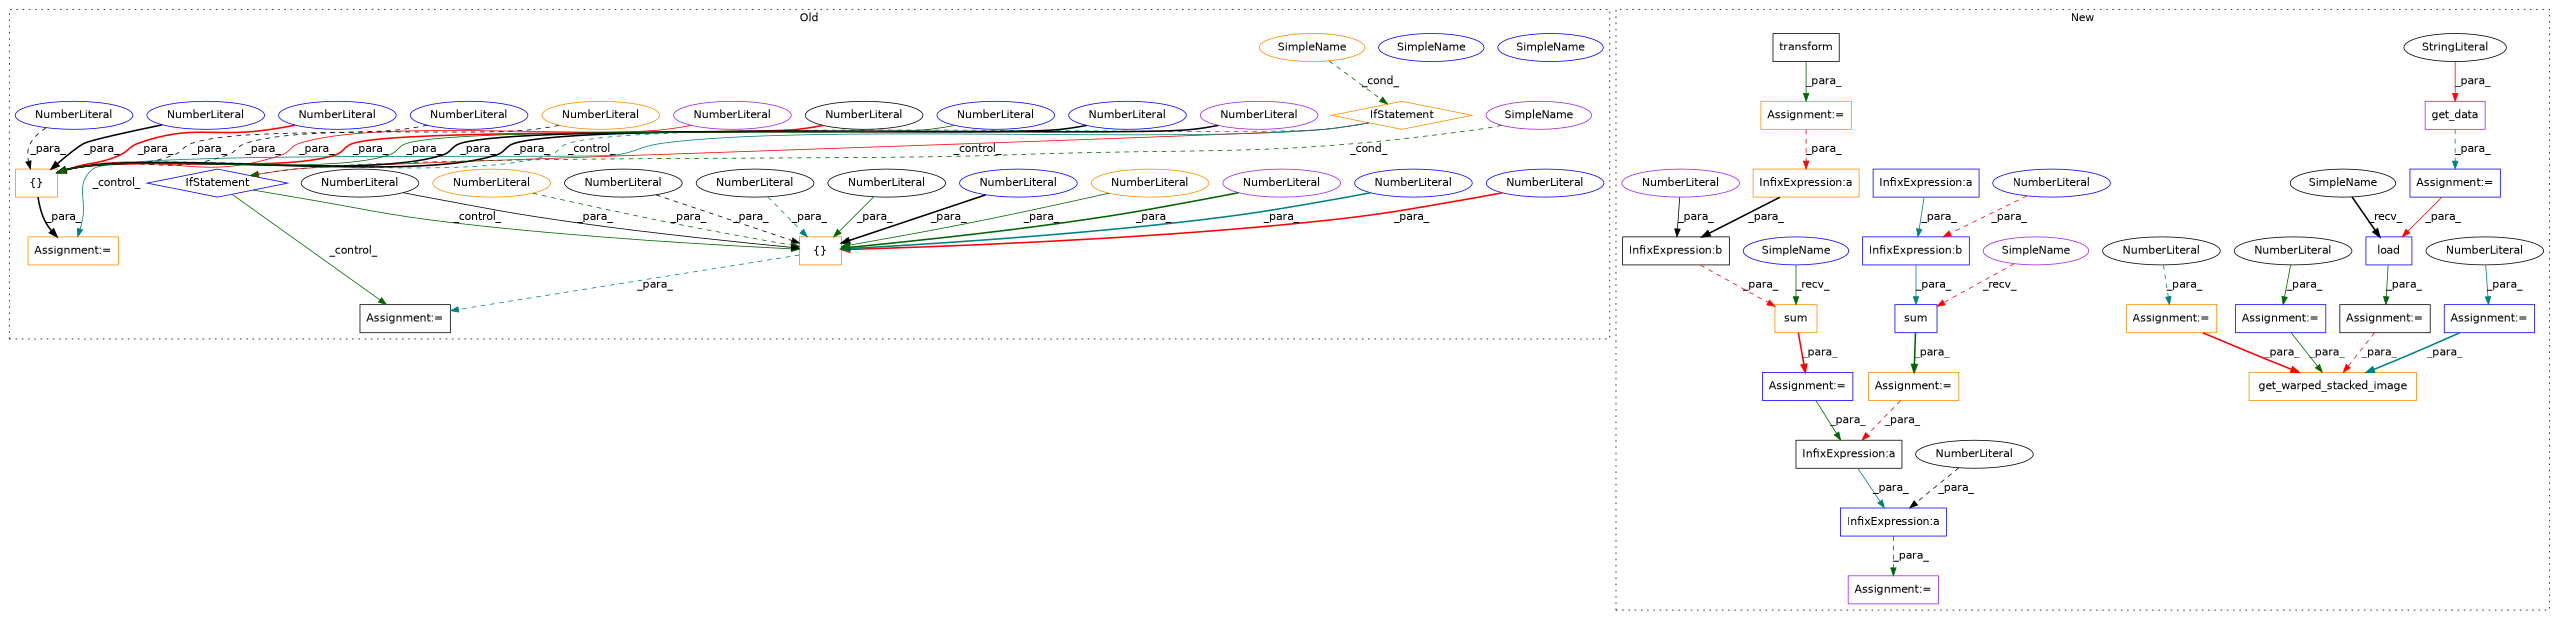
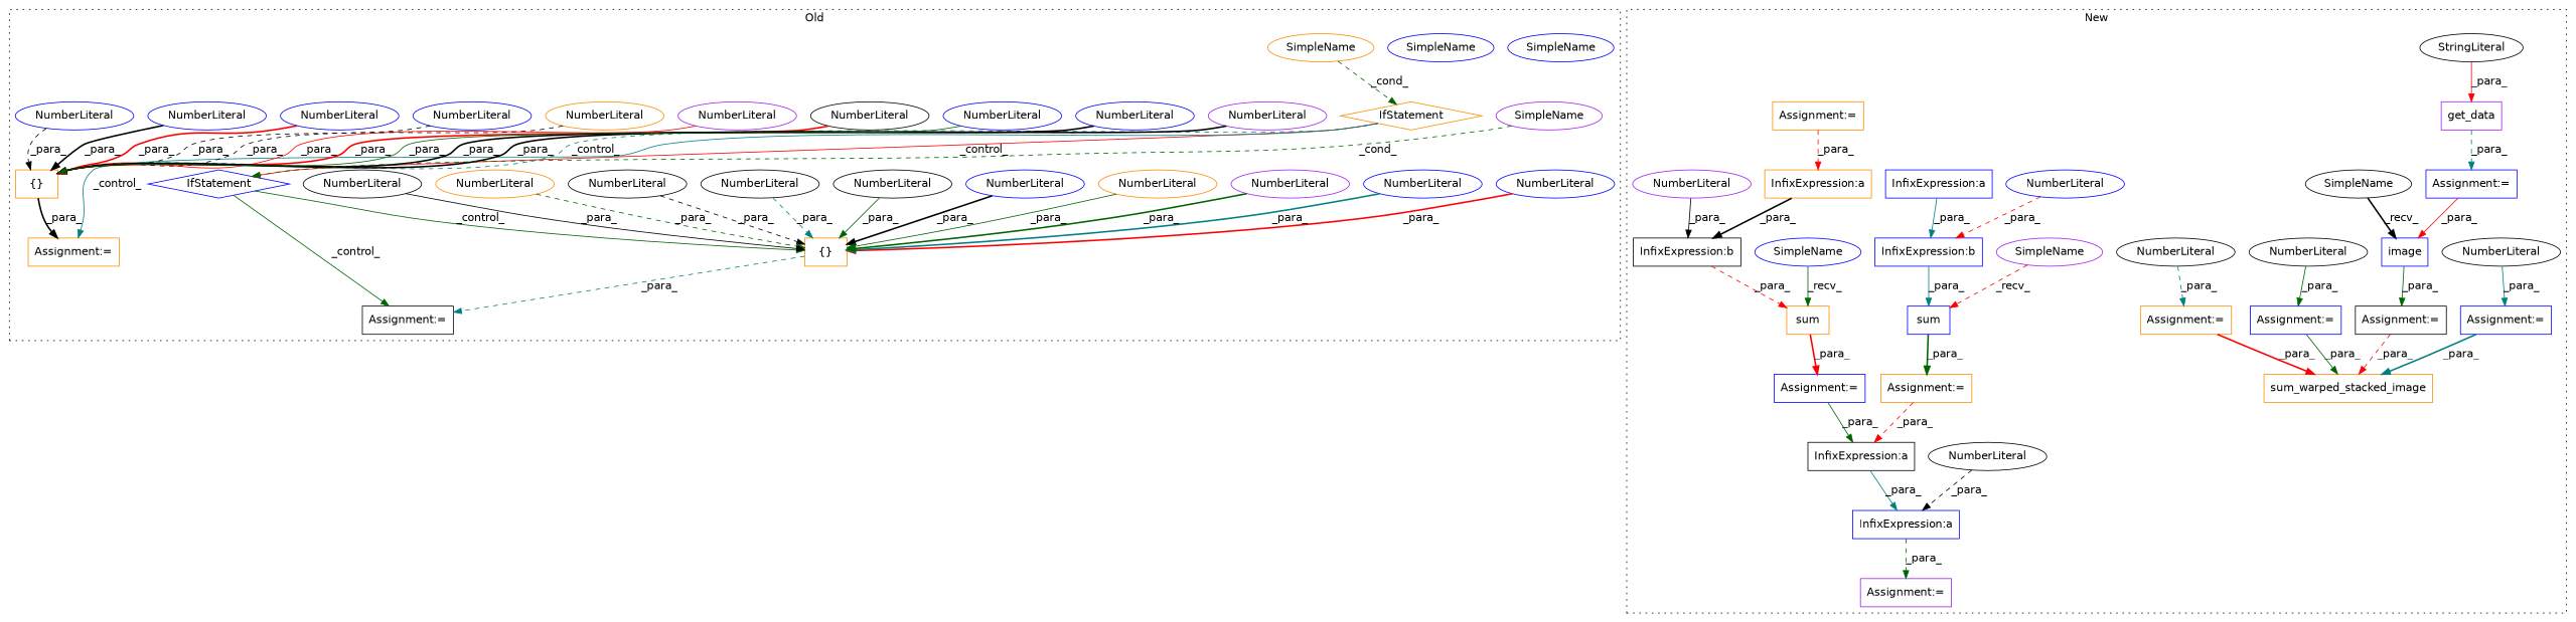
  digraph {
    fontname="DejaVu Sans"
    node [a=34 color=blue fontname="DejaVu Sans" l=1 s=28447 shape=ellipse]
    edge [color=darkgreen fontname="DejaVu Sans" style=solid]
    n1 [a=25 l="4,2" label=IfStatement s="28443,28461" shape=diamond]
    n2 [a=7 color=black label="Assignment:=" s=28487 shape=box]
    n3 [a=4 color=darkorange l="1,1" label="{}" s="28315,28424" shape=box]
    n4 [a=25 color=darkorange l="4,2" label=IfStatement s="28260,28277" shape=diamond]
    n5 [a=4 color=darkorange l="1,1" label="{}" s="28499,28610" shape=box]
    n6 [a=42 l=14 label=SimpleName]
    n7 [a=42 l=13 label=SimpleName s=28264]
    n8 [a=7 color=darkorange label="Assignment:=" s=28303 shape=box]
    n9 [l=9 label=NumberLiteral s=28577]
    n10 [color=black l=10 label=NumberLiteral s=28544]
    n11 [color=black l=8 label=NumberLiteral s=28404]
    n12 [color=black l=10 label=NumberLiteral s=28566]
    n13 [color=purple l=10 label=NumberLiteral s=28349]
    n14 [color=black l=10 label=NumberLiteral s=28522]
    n15 [color=darkorange l=10 label=NumberLiteral s=28511]
    n16 [color=black l=11 label=NumberLiteral s=28599]
    n17 [l=10 label=NumberLiteral s=28555]
    n18 [color=darkorange l=10 label=NumberLiteral s=28393]
    n19 [l=10 label=NumberLiteral s=28533]
    n20 [l=10 label=NumberLiteral s=28371]
    n21 [color=purple l=11 label=NumberLiteral s=28587]
    n22 [l=10 label=NumberLiteral s=28327]
    n23 [l=10 label=NumberLiteral s=28382]
    n24 [l=10 label=NumberLiteral s=28316]
    n25 [color=purple l=11 label=NumberLiteral s=28413]
    n26 [color=darkorange l=10 label=NumberLiteral s=28500]
    n27 [l=10 label=NumberLiteral s=28360]
    n28 [l=10 label=NumberLiteral s=28338]
    n29 [a=42 color=darkorange l=13 label=SimpleName s=28264]
    n30 [a=42 color=purple l=14 label=SimpleName]
    n31 [a=32 color=purple l="9,1" label=get_data s="26616,26643" shape=box]
    n32 [a=7 color=black label="Assignment:=" s=26690 shape=box]
-   n33 [a=32 color=darkorange l="25,1" label=get_warped_stacked_image s="26746,26788" shape=box]
+   n33 [a=32 color=darkorange l="25,1" label=sum_warped_stacked_image s="26746,26788" shape=box]
    n34 [a=7 label="Assignment:=" s=26677 shape=box]
    n35 [color=black label=NumberLiteral s=26678]
    n36 [a=7 color=darkorange label="Assignment:=" s=26666 shape=box]
    n37 [color=black l=3 label=NumberLiteral s=26667]
    n38 [a=7 label="Assignment:=" s=26657 shape=box]
    n39 [color=black label=NumberLiteral s=26658]
    n40 [a=45 color=black l=18 label=StringLiteral s=26625]
-   n41 [a=32 l="5,1" label=load s="26697,26707" shape=box]
+   n41 [a=32 l="5,1" label=image s="26697,26707" shape=box]
    n42 [a=7 label="Assignment:=" s=26615 shape=box]
    n43 [a=32 color=darkorange l="4,1" label=sum s="27370,27395" shape=box]
    n44 [a=27 color=darkorange l=3 label="InfixExpression:a" s=27381 shape=box]
    n45 [a=27 l=3 label="InfixExpression:a" s=27414 shape=box]
    n46 [a=27 l=3 label="InfixExpression:a" s=27330 shape=box]
    n47 [a=27 color=black l=3 label="InfixExpression:a" s=27430 shape=box]
-   n48 [a=32 color=black l="10,1" label=transform s="27274,27290" shape=box]
    n49 [a=27 l=3 label="InfixExpression:b" s=27340 shape=box]
    n50 [a=27 color=black l=3 label="InfixExpression:b" s=27391 shape=box]
    n51 [color=purple label=NumberLiteral s=27394]
    n52 [color=black l=3 label=NumberLiteral s=27411]
    n53 [label=NumberLiteral s=27343]
    n54 [a=32 l="4,1" label=sum s="27319,27344" shape=box]
    n55 [a=7 label="Assignment:=" s=27363 shape=box]
    n56 [a=7 color=darkorange label="Assignment:=" s=27265 shape=box]
    n57 [a=7 color=darkorange label="Assignment:=" s=27312 shape=box]
    n58 [a=7 color=purple label="Assignment:=" s=27409 shape=box]
    n59 [a=42 color=black l=5 label=SimpleName s=26691]
    n60 [a=42 color=purple l=5 label=SimpleName s=27313]
    n61 [a=42 l=5 label=SimpleName s=27364]
    subgraph cluster_1 {
      label=Old
      style=dotted
      n1
      n2
      n3
      n4
      n5
      n6
      n7
      n8
      n9
      n10
      n11
      n12
      n13
      n14
      n15
      n16
      n17
      n18
      n19
      n20
      n21
      n22
      n23
      n24
      n25
      n26
      n27
      n28
      n29
      n30
    }
    subgraph cluster_2 {
      label=New
      style=dotted
      n31
      n32
      n33
      n34
      n35
      n36
      n37
      n38
      n39
      n40
      n41
      n42
      n43
      n44
      n45
      n46
      n47
-     n48
      n49
      n50
      n51
      n52
      n53
      n54
      n55
      n56
      n57
      n58
      n59
      n60
      n61
    }
    n1 -> n2 [label=_control_]
    n1 -> n5 [label=_control_]
    n3 -> n8 [color=black label=_para_ style=bold]
    n4 -> n1 [color=red label=_control_]
    n4 -> n3 [color=teal label=_control_ style=dashed]
    n4 -> n8 [color=teal label=_control_]
    n5 -> n2 [color=teal label=_para_ style=dashed]
    n9 -> n5 [color=black label=_para_ style=bold]
    n10 -> n5 [label=_para_]
    n11 -> n3 [color=red label=_para_ style=bold]
    n12 -> n5 [color=teal label=_para_ style=dashed]
    n13 -> n3 [color=red label=_para_]
    n14 -> n5 [color=black label=_para_ style=dashed]
    n15 -> n5 [label=_para_ style=dashed]
    n16 -> n5 [color=black label=_para_]
    n17 -> n5 [color=red label=_para_ style=bold]
    n18 -> n3 [color=black label=_para_ style=dashed]
    n19 -> n5 [color=teal label=_para_ style=bold]
    n20 -> n3 [color=black label=_para_ style=dashed]
    n21 -> n5 [label=_para_ style=bold]
    n22 -> n3 [color=red label=_para_ style=bold]
    n23 -> n3 [color=black label=_para_ style=bold]
    n24 -> n3 [color=black label=_para_ style=dashed]
    n25 -> n3 [color=black label=_para_ style=bold]
    n26 -> n5 [label=_para_]
    n27 -> n3 [color=black label=_para_ style=bold]
    n28 -> n3 [label=_para_]
    n29 -> n4 [label=_cond_ style=dashed]
    n30 -> n1 [label=_cond_ style=dashed]
    n31 -> n42 [color=teal label=_para_ style=dashed]
    n32 -> n33 [color=red label=_para_ style=dashed]
    n34 -> n33 [label=_para_]
    n35 -> n34 [label=_para_]
    n36 -> n33 [color=red label=_para_ style=bold]
    n37 -> n36 [color=teal label=_para_ style=dashed]
    n38 -> n33 [color=teal label=_para_ style=bold]
    n39 -> n38 [color=teal label=_para_]
    n40 -> n31 [color=red label=_para_]
    n41 -> n32 [label=_para_]
    n42 -> n41 [color=red label=_para_]
    n43 -> n55 [color=red label=_para_ style=bold]
    n44 -> n50 [color=black label=_para_ style=bold]
    n45 -> n58 [label=_para_ style=dashed]
    n46 -> n49 [color=teal label=_para_]
    n47 -> n45 [color=teal label=_para_]
-   n48 -> n56 [label=_para_]
    n49 -> n54 [color=teal label=_para_]
    n50 -> n43 [color=red label=_para_ style=dashed]
    n51 -> n50 [color=black label=_para_]
    n52 -> n45 [color=black label=_para_ style=dashed]
    n53 -> n49 [color=red label=_para_ style=dashed]
    n54 -> n57 [label=_para_ style=bold]
    n55 -> n47 [label=_para_]
    n56 -> n44 [color=red label=_para_ style=dashed]
    n57 -> n47 [color=red label=_para_ style=dashed]
    n59 -> n41 [color=black label=_recv_ style=bold]
    n60 -> n54 [color=red label=_recv_ style=dashed]
    n61 -> n43 [label=_recv_]
  }
